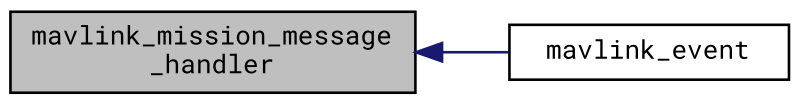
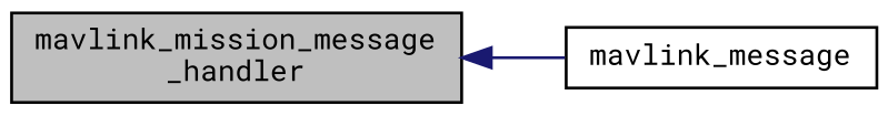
  digraph {
    rankdir=LR
    fontname="Roboto Mono"
    node [color=black fontname="Roboto Mono" fontsize=10 shape=record style=filled]
    n1 [fillcolor=grey75 fontcolor=black height=0.2 label="mavlink_mission_message\l_handler" width=0.4]
-   n2 [fillcolor=white height=0.2 label=mavlink_event width=0.4]
+   n2 [fillcolor=white height=0.2 label=mavlink_message width=0.4]
    n1 -> n2 [color=midnightblue dir=back fontname="Roboto Mono" fontsize=10 labelfontname=FreeSans labelfontsize=10 style=solid]
  }
